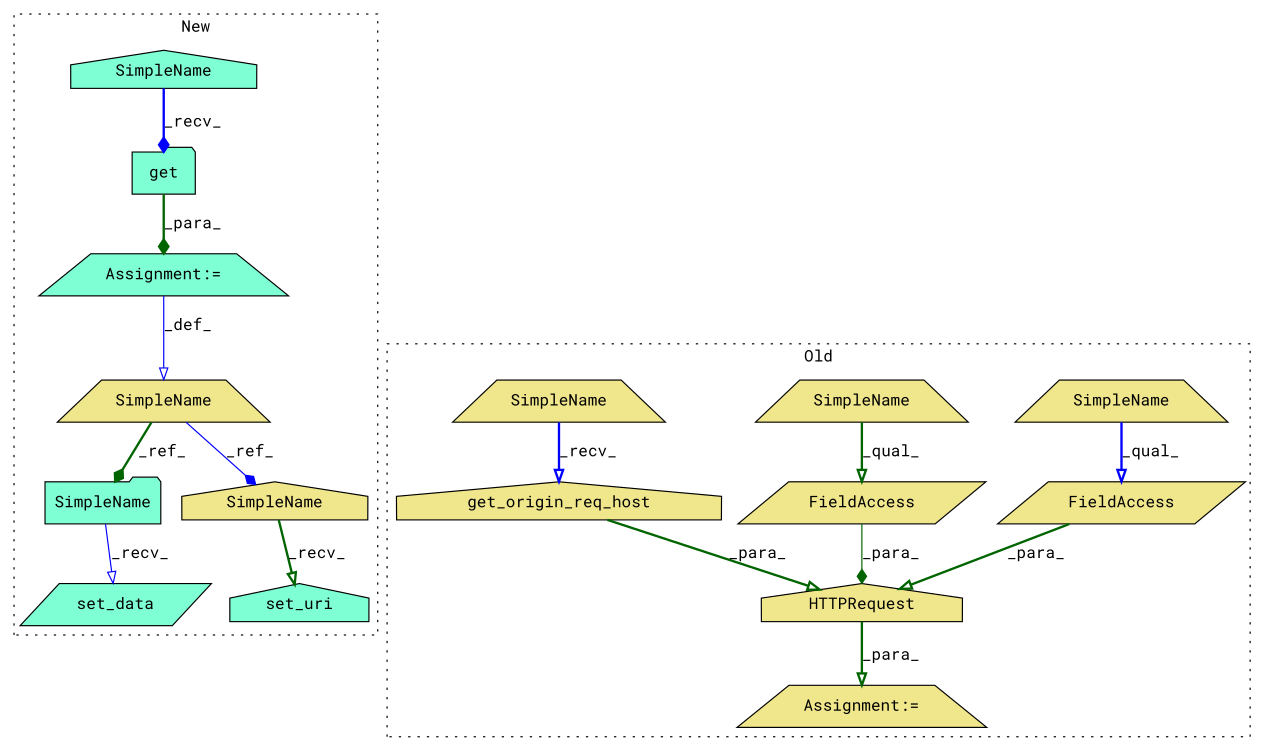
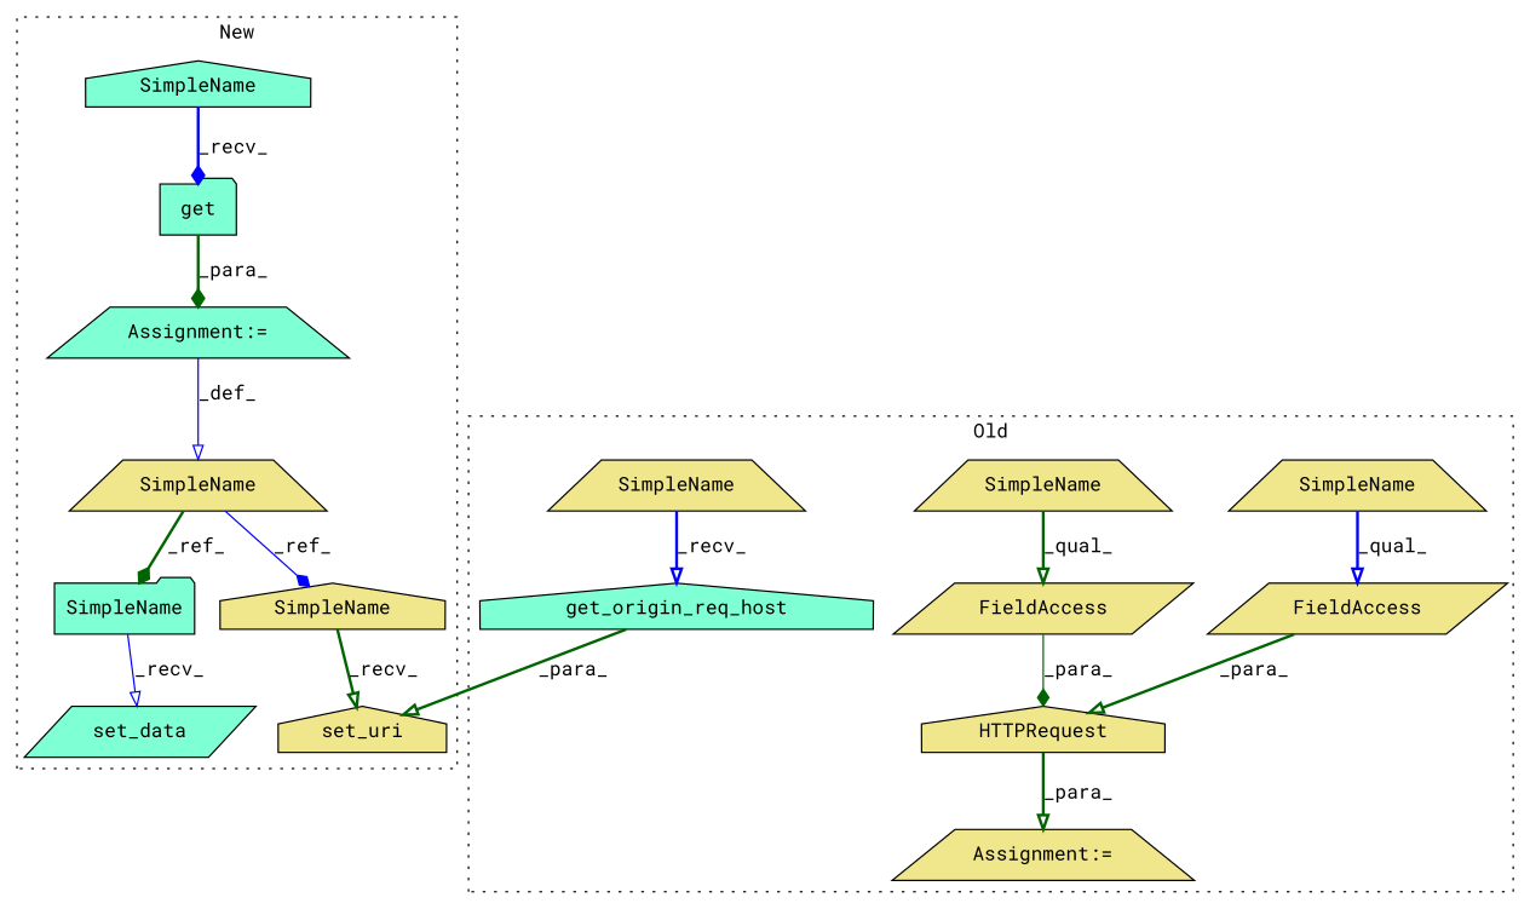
  digraph {
    fontname="Roboto Mono"
    node [a=42 fillcolor=khaki fontname="Roboto Mono" l=7 s=979 shape=trapezium style=filled]
    edge [arrowhead=onormal color=darkgreen fontname="Roboto Mono" style=bold]
-   n1 [a=32 l=21 label=get_origin_req_host s=1003 shape=house]
+   n1 [a=32 fillcolor=aquamarine l=21 label=get_origin_req_host s=1003 shape=house]
    n2 [a=32 l="12,1" label=HTTPRequest s="949,1045" shape=house]
    n3 [a=22 l=15 label=FieldAccess shape=parallelogram]
    n4 [a=22 l=20 label=FieldAccess s=1025 shape=parallelogram]
    n5 [a=7 l=1 label="Assignment:=" s=948]
    n6 [label=SimpleName s=1025]
    n7 [label=SimpleName s=995]
    n8 [label=SimpleName]
    n9 [a=32 fillcolor=aquamarine l=6 label=get s=850 shape=folder]
-   n10 [a=32 fillcolor=aquamarine l="8,1" label=set_uri s="870,885" shape=house]
+   n10 [a=32 l="8,1" label=set_uri s="870,885" shape=house]
    n11 [a=7 fillcolor=aquamarine l=1 label="Assignment:=" s=841]
    n12 [label=SimpleName s=834]
    n13 [a=32 fillcolor=aquamarine l="9,1" label=set_data s="900,913" shape=parallelogram]
    n14 [label=SimpleName s=862 shape=house]
    n15 [fillcolor=aquamarine label=SimpleName s=892 shape=folder]
    n16 [fillcolor=aquamarine label=SimpleName s=842 shape=house]
    subgraph cluster_1 {
      label=Old
      style=dotted
      n1
      n2
      n3
      n4
      n5
      n6
      n7
      n8
    }
    subgraph cluster_2 {
      label=New
      style=dotted
      n9
      n10
      n11
      n12
      n13
      n14
      n15
      n16
    }
-   n1 -> n2 [label=_para_]
+   n1 -> n10 [label=_para_]
    n2 -> n5 [label=_para_]
    n3 -> n2 [arrowhead=diamond label=_para_ style=solid]
    n4 -> n2 [label=_para_]
    n6 -> n4 [color=blue label=_qual_]
    n7 -> n1 [color=blue label=_recv_]
    n8 -> n3 [label=_qual_]
    n9 -> n11 [arrowhead=diamond label=_para_]
    n11 -> n12 [color=blue label=_def_ style=solid]
    n12 -> n14 [arrowhead=diamond color=blue label=_ref_ style=solid]
    n12 -> n15 [arrowhead=diamond label=_ref_]
    n14 -> n10 [label=_recv_]
    n15 -> n13 [color=blue label=_recv_ style=solid]
    n16 -> n9 [arrowhead=diamond color=blue label=_recv_]
  }
